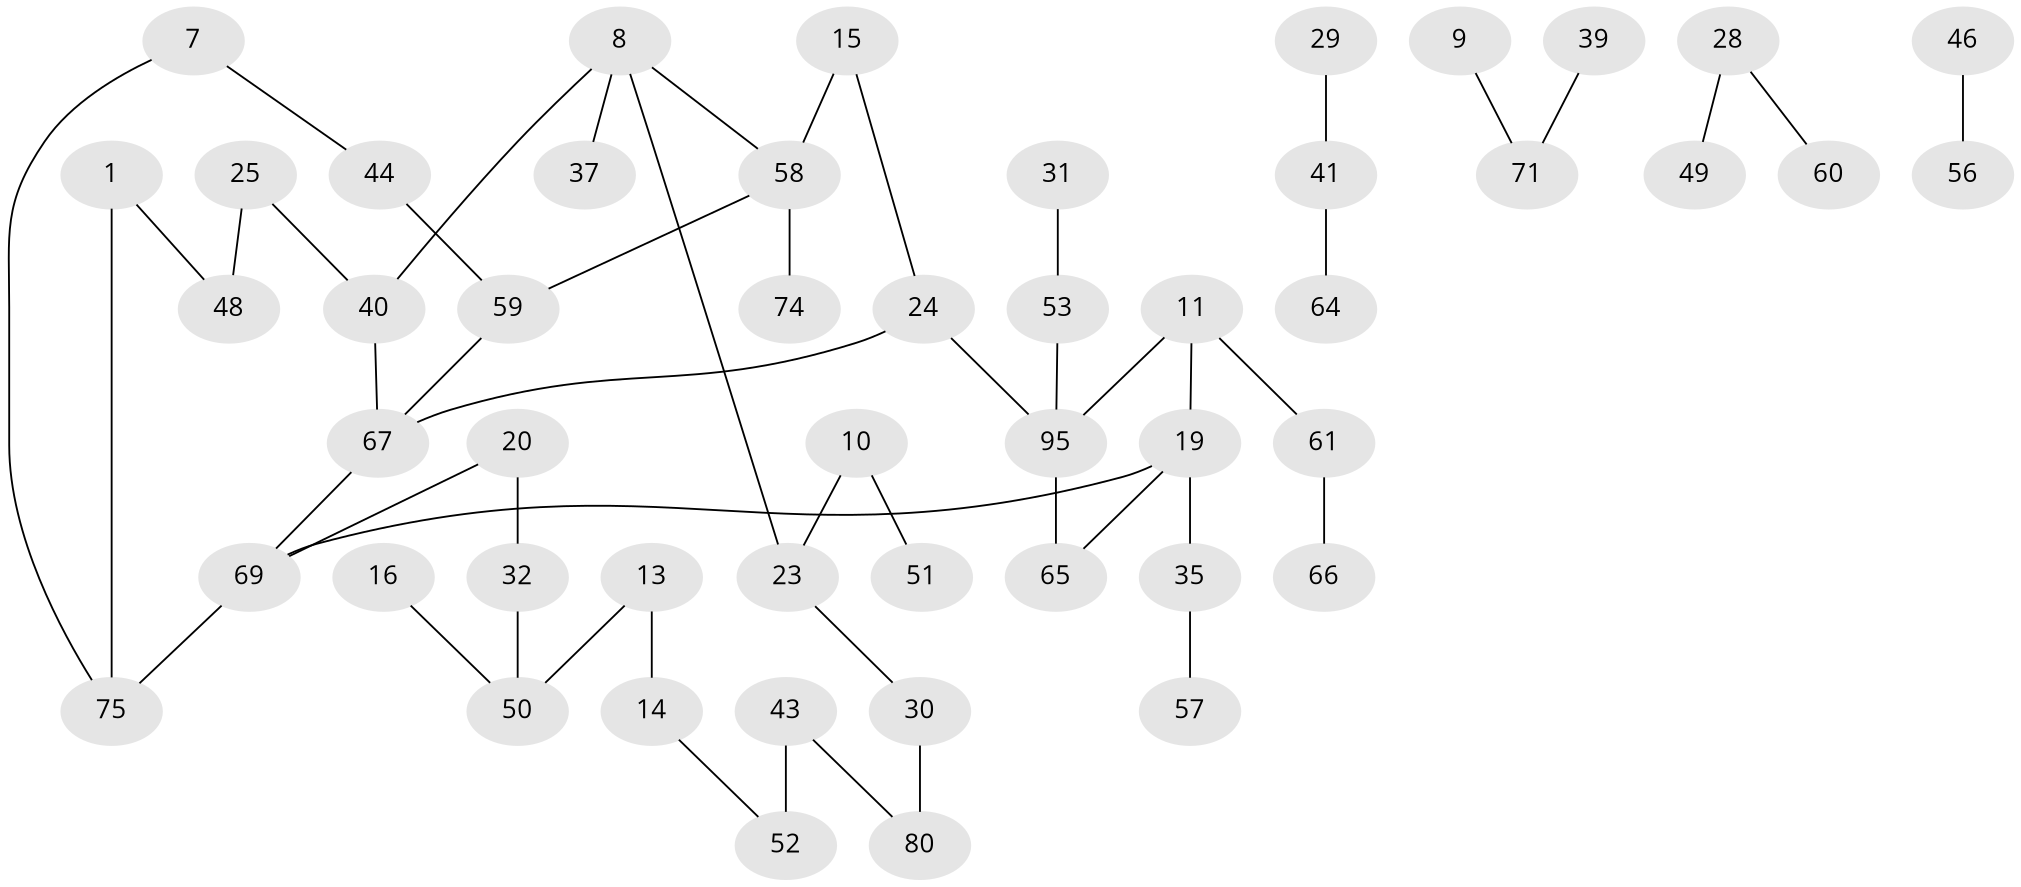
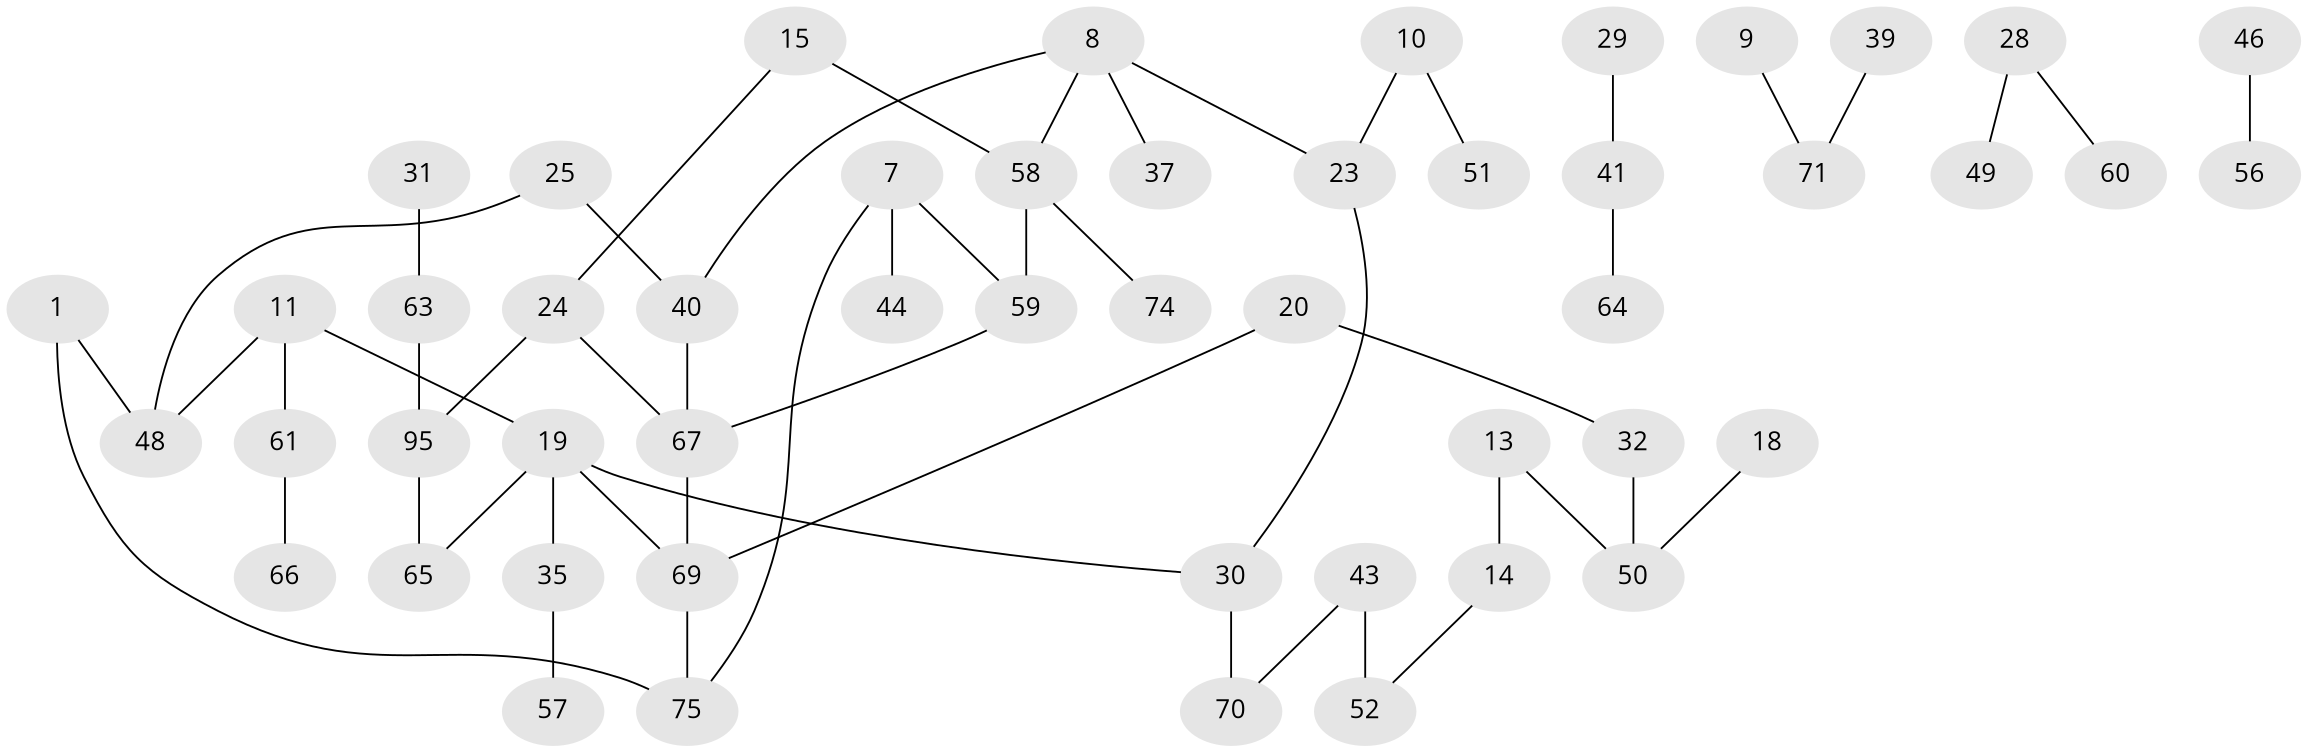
  graph {
    fontname="Open Sans"
    node [color=gray90 fontname="Open Sans" style=filled]
    edge [fontname="Open Sans" weight=1.0]
    1
    48
    75
    29
    41
    7
    44
    59
    67
    8
    37
    23
    40
    58
    30
    74
    9
    71
    10
    51
    11
    19
    61
    n24 [label=35]
    65
    69
    66
    13
    14
    50
    52
    32
    15
    24
    n35 [label=95]
-   18 [label=16]
-   70 [label=80]
+   18
+   70
    57
    20
    25
    28
    49
    60
    64
    31
-   53
+   53 [label=63]
    39
    43
    46
    56
    1 -- 48
    1 -- 75
    29 -- 41
    41 -- 64
    7 -- 75
    7 -- 44
-   44 -- 59
+   7 -- 59
    59 -- 67
    67 -- 69
    8 -- 37
    8 -- 23
    8 -- 40
    8 -- 58
    23 -- 30
    40 -- 67
    58 -- 59
    58 -- 74
    30 -- 70
    9 -- 71
    10 -- 23
    10 -- 51
-   11 -- n35
+   11 -- 48
    11 -- 19
    11 -- 61
+   19 -- 30
    19 -- n24
    19 -- 65
    19 -- 69
    61 -- 66
    n24 -- 57
    69 -- 75
    13 -- 14
    13 -- 50
    14 -- 52
    32 -- 50
    15 -- 58
    15 -- 24
    24 -- 67
    24 -- n35
    n35 -- 65
    18 -- 50
    20 -- 69
    20 -- 32
    25 -- 48
    25 -- 40
    28 -- 49
    28 -- 60
    31 -- 53
    53 -- n35
    39 -- 71
    43 -- 52 [weight=2.0]
    43 -- 70
    46 -- 56
  }
